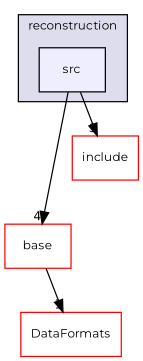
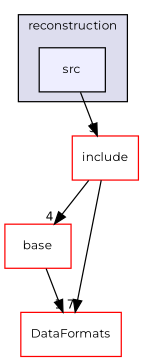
  digraph {
    compound=true
    fontname=Montserrat
    node [fontname=Montserrat fontsize=10 shape=box color=red]
    edge [fontname=Montserrat labeldistance=1.5 labelfontname=Helvetica labelfontsize=10]
    n1 [fillcolor="#eeeeff" label=src pencolor=black style=filled color=""]
    n2 [label=include]
    n3 [label=base]
    n4 [label=DataFormats]
    subgraph cluster_1 {
      bgcolor="#ddddee"
      fontsize=10
      label=reconstruction
      pencolor=black
      n1
    }
    n1 -> n2 [headlabel=3]
-   n1 -> n3 [headlabel=4]
+   n2 -> n3 [headlabel=4]
+   n2 -> n4 [headlabel=7]
    n3 -> n4 [headlabel=1]
  }
